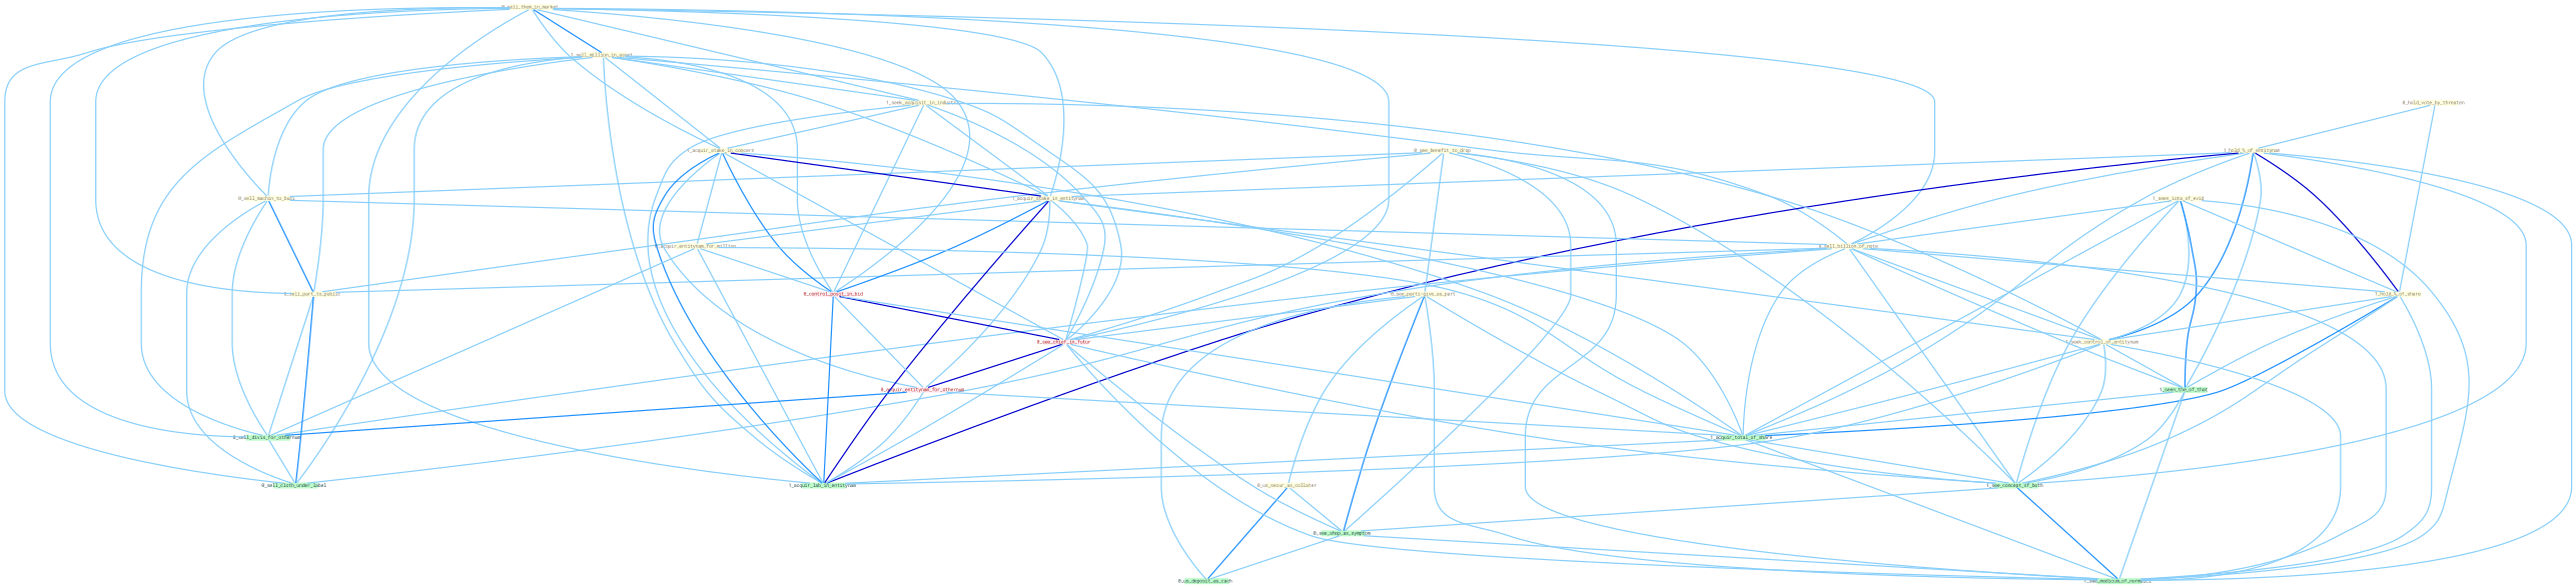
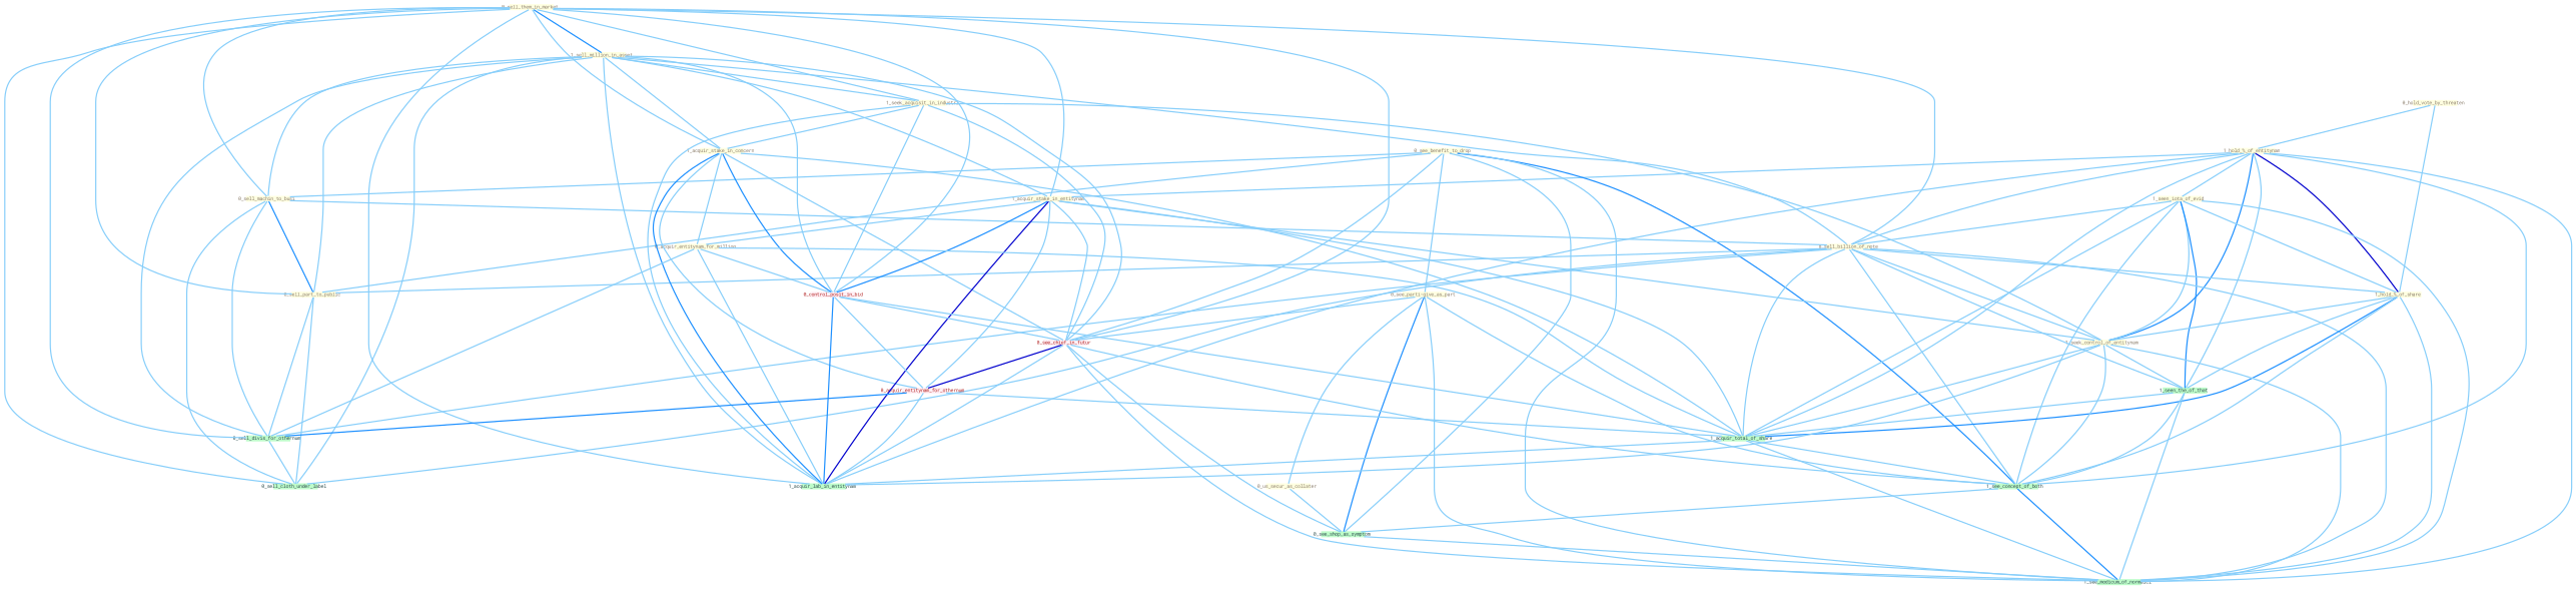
  graph {
    fontname="Roboto Mono"
    node [color="#ffffe0" fixedsize=true fontcolor="#8b7d6b" fontname="Roboto Mono" fontsize=4 shape=polygon style=filled]
    edge [color="#87cefa" fontname="Roboto Mono" w=1]
    "0_sell_them_in_market " [height=.06 width=.5]
    "1_sell_million_in_asset " [height=.06 width=.5]
    "0_hold_vote_by_threaten " [height=.06 width=.5]
    "1_hold_%_of_entitynam " [height=.06 width=.5]
    "0_see_benefit_to_drop " [height=.06 width=.5]
    "1_seek_acquisit_in_industri " [height=.06 width=.5]
    "1_seen_iota_of_evid " [height=.06 width=.5]
    "0_see_parti-give_as_part " [height=.06 width=.5]
    "0_sell_machin_to_busi " [height=.06 width=.5]
    n10 [height=.06 label="8_sell_billion_of_note" width=.5]
    "1_acquir_stake_in_concern " [height=.06 width=.5]
    "1_acquir_stake_in_entitynam " [height=.06 width=.5]
    "0_acquir_entitynam_for_million " [height=.06 width=.5]
    "0_us_secur_as_collater " [height=.06 width=.5]
    "1_hold_%_of_share " [height=.06 width=.5]
    "0_sell_part_to_public " [height=.06 width=.5]
    "1_seek_control_of_entitynam " [height=.06 width=.5]
    "0_acquir_entitynam_for_othernum " [color="#fff0f5" fontcolor="#b22222" height=.06 width=.5]
    n19 [color="#fff0f5" fontcolor="#b22222" height=.06 label="0_control_posit_in_bid" width=.5]
    "0_see_chief_in_futur " [color="#fff0f5" fontcolor="#b22222" height=.06 width=.5]
    "0_sell_divis_for_othernum " [color="#BDFCC9" fontcolor="#2f4f4f" height=.06 width=.5]
    "0_sell_cloth_under_label " [color="#BDFCC9" fontcolor="#2f4f4f" height=.06 width=.5]
    "1_acquir_lab_in_entitynam " [color="#BDFCC9" fontcolor="#2f4f4f" height=.06 width=.5]
    "1_seen_the_of_that " [color="#BDFCC9" fontcolor="#2f4f4f" height=.06 width=.5]
    "1_acquir_total_of_share " [color="#BDFCC9" fontcolor="#2f4f4f" height=.06 width=.5]
    "1_see_concept_of_both " [color="#BDFCC9" fontcolor="#2f4f4f" height=.06 width=.5]
    "1_see_modicum_of_normalci " [color="#BDFCC9" fontcolor="#2f4f4f" height=.06 width=.5]
    "0_see_shop_as_symptom " [color="#BDFCC9" fontcolor="#2f4f4f" height=.06 width=.5]
-   "0_us_deposit_as_cach " [color="#BDFCC9" fontcolor="#2f4f4f" height=.06 width=.5]
    subgraph sub_1 {
      "0_sell_them_in_market "
      "1_sell_million_in_asset "
      "0_hold_vote_by_threaten "
      "1_hold_%_of_entitynam "
      "0_see_benefit_to_drop "
      "1_seek_acquisit_in_industri "
      "1_seen_iota_of_evid "
      "0_see_parti-give_as_part "
      "0_sell_machin_to_busi "
      n10
      "1_acquir_stake_in_concern "
      "1_acquir_stake_in_entitynam "
      "0_acquir_entitynam_for_million "
      "0_us_secur_as_collater "
      "1_hold_%_of_share "
      "0_sell_part_to_public "
      "1_seek_control_of_entitynam "
    }
    subgraph sub_2 {
      "0_acquir_entitynam_for_othernum "
      n19
      "0_see_chief_in_futur "
    }
    "0_sell_them_in_market " -- "1_sell_million_in_asset " [color="#1e90ff" w=2]
    "0_sell_them_in_market " -- "1_seek_acquisit_in_industri "
    "0_sell_them_in_market " -- "0_sell_machin_to_busi "
    "0_sell_them_in_market " -- n10
    "0_sell_them_in_market " -- "1_acquir_stake_in_concern "
    "0_sell_them_in_market " -- "1_acquir_stake_in_entitynam "
    "0_sell_them_in_market " -- "0_sell_part_to_public "
    "0_sell_them_in_market " -- n19
    "0_sell_them_in_market " -- "0_see_chief_in_futur "
    "0_sell_them_in_market " -- "0_sell_divis_for_othernum "
    "0_sell_them_in_market " -- "0_sell_cloth_under_label "
    "0_sell_them_in_market " -- "1_acquir_lab_in_entitynam "
    "1_sell_million_in_asset " -- "1_seek_acquisit_in_industri "
    "1_sell_million_in_asset " -- "0_sell_machin_to_busi "
    "1_sell_million_in_asset " -- n10
    "1_sell_million_in_asset " -- "1_acquir_stake_in_concern "
    "1_sell_million_in_asset " -- "1_acquir_stake_in_entitynam "
    "1_sell_million_in_asset " -- "0_sell_part_to_public "
    "1_sell_million_in_asset " -- n19
    "1_sell_million_in_asset " -- "0_see_chief_in_futur "
    "1_sell_million_in_asset " -- "0_sell_divis_for_othernum "
    "1_sell_million_in_asset " -- "0_sell_cloth_under_label "
    "1_sell_million_in_asset " -- "1_acquir_lab_in_entitynam "
    "0_hold_vote_by_threaten " -- "1_hold_%_of_entitynam "
    "0_hold_vote_by_threaten " -- "1_hold_%_of_share "
+   "1_hold_%_of_entitynam " -- "1_seen_iota_of_evid "
    "1_hold_%_of_entitynam " -- n10
    "1_hold_%_of_entitynam " -- "1_acquir_stake_in_entitynam "
    "1_hold_%_of_entitynam " -- "1_hold_%_of_share " [color="#0000cd" w=3]
    "1_hold_%_of_entitynam " -- "1_seek_control_of_entitynam " [color="#1e90ff" w=2]
-   "1_hold_%_of_entitynam " -- "1_acquir_lab_in_entitynam " [color="#0000cd"]
+   "1_hold_%_of_entitynam " -- "1_acquir_lab_in_entitynam "
    "1_hold_%_of_entitynam " -- "1_seen_the_of_that "
    "1_hold_%_of_entitynam " -- "1_acquir_total_of_share "
    "1_hold_%_of_entitynam " -- "1_see_concept_of_both "
    "1_hold_%_of_entitynam " -- "1_see_modicum_of_normalci "
    "0_see_benefit_to_drop " -- "0_see_parti-give_as_part "
    "0_see_benefit_to_drop " -- "0_sell_machin_to_busi "
    "0_see_benefit_to_drop " -- "0_sell_part_to_public "
    "0_see_benefit_to_drop " -- "0_see_chief_in_futur "
-   "0_see_benefit_to_drop " -- "1_see_concept_of_both "
+   "0_see_benefit_to_drop " -- "1_see_concept_of_both " [color="#1e90ff"]
    "0_see_benefit_to_drop " -- "1_see_modicum_of_normalci "
    "0_see_benefit_to_drop " -- "0_see_shop_as_symptom "
    "1_seek_acquisit_in_industri " -- "1_acquir_stake_in_concern "
-   "1_seek_acquisit_in_industri " -- "1_acquir_stake_in_entitynam "
    "1_seek_acquisit_in_industri " -- "1_seek_control_of_entitynam "
    "1_seek_acquisit_in_industri " -- n19
    "1_seek_acquisit_in_industri " -- "0_see_chief_in_futur "
    "1_seek_acquisit_in_industri " -- "1_acquir_lab_in_entitynam "
    "1_seen_iota_of_evid " -- n10
    "1_seen_iota_of_evid " -- "1_hold_%_of_share "
    "1_seen_iota_of_evid " -- "1_seek_control_of_entitynam "
    "1_seen_iota_of_evid " -- "1_seen_the_of_that " [color="#1e90ff" w=2]
    "1_seen_iota_of_evid " -- "1_acquir_total_of_share "
    "1_seen_iota_of_evid " -- "1_see_concept_of_both "
    "1_seen_iota_of_evid " -- "1_see_modicum_of_normalci "
    "0_see_parti-give_as_part " -- "0_us_secur_as_collater "
    "0_see_parti-give_as_part " -- "0_see_chief_in_futur "
    "0_see_parti-give_as_part " -- "1_see_concept_of_both "
    "0_see_parti-give_as_part " -- "1_see_modicum_of_normalci "
    "0_see_parti-give_as_part " -- "0_see_shop_as_symptom " [color="#1e90ff" w=2]
-   "0_see_parti-give_as_part " -- "0_us_deposit_as_cach "
    "0_sell_machin_to_busi " -- n10
    "0_sell_machin_to_busi " -- "0_sell_part_to_public " [color="#1e90ff" w=2]
    "0_sell_machin_to_busi " -- "0_sell_divis_for_othernum "
    "0_sell_machin_to_busi " -- "0_sell_cloth_under_label "
    n10 -- "1_hold_%_of_share "
    n10 -- "0_sell_part_to_public "
    n10 -- "1_seek_control_of_entitynam "
    n10 -- "0_sell_divis_for_othernum "
    n10 -- "0_sell_cloth_under_label "
    n10 -- "1_seen_the_of_that "
    n10 -- "1_acquir_total_of_share "
    n10 -- "1_see_concept_of_both "
    n10 -- "1_see_modicum_of_normalci "
-   "1_acquir_stake_in_concern " -- "1_acquir_stake_in_entitynam " [color="#0000cd" w=3]
    "1_acquir_stake_in_concern " -- "0_acquir_entitynam_for_million "
    "1_acquir_stake_in_concern " -- "0_acquir_entitynam_for_othernum "
    "1_acquir_stake_in_concern " -- n19 [color="#1e90ff" w=2]
    "1_acquir_stake_in_concern " -- "0_see_chief_in_futur "
    "1_acquir_stake_in_concern " -- "1_acquir_lab_in_entitynam " [color="#1e90ff" w=2]
    "1_acquir_stake_in_concern " -- "1_acquir_total_of_share "
    "1_acquir_stake_in_entitynam " -- "0_acquir_entitynam_for_million "
    "1_acquir_stake_in_entitynam " -- "1_seek_control_of_entitynam "
    "1_acquir_stake_in_entitynam " -- "0_acquir_entitynam_for_othernum "
    "1_acquir_stake_in_entitynam " -- n19 [color="#1e90ff" w=2]
    "1_acquir_stake_in_entitynam " -- "0_see_chief_in_futur "
    "1_acquir_stake_in_entitynam " -- "1_acquir_lab_in_entitynam " [color="#0000cd" w=3]
    "1_acquir_stake_in_entitynam " -- "1_acquir_total_of_share "
    "0_acquir_entitynam_for_million " -- n19
    "0_acquir_entitynam_for_million " -- "0_sell_divis_for_othernum "
    "0_acquir_entitynam_for_million " -- "1_acquir_lab_in_entitynam "
    "0_acquir_entitynam_for_million " -- "1_acquir_total_of_share "
    "0_us_secur_as_collater " -- "0_see_shop_as_symptom "
-   "0_us_secur_as_collater " -- "0_us_deposit_as_cach " [color="#1e90ff" w=2]
    "1_hold_%_of_share " -- "1_seek_control_of_entitynam "
    "1_hold_%_of_share " -- "1_seen_the_of_that "
    "1_hold_%_of_share " -- "1_acquir_total_of_share " [color="#1e90ff" w=2]
    "1_hold_%_of_share " -- "1_see_concept_of_both "
    "1_hold_%_of_share " -- "1_see_modicum_of_normalci "
    "0_sell_part_to_public " -- "0_sell_divis_for_othernum "
-   "0_sell_part_to_public " -- "0_sell_cloth_under_label " [color="#1e90ff"]
+   "0_sell_part_to_public " -- "0_sell_cloth_under_label "
    "1_seek_control_of_entitynam " -- "1_acquir_lab_in_entitynam "
    "1_seek_control_of_entitynam " -- "1_seen_the_of_that "
    "1_seek_control_of_entitynam " -- "1_acquir_total_of_share "
    "1_seek_control_of_entitynam " -- "1_see_concept_of_both "
    "1_seek_control_of_entitynam " -- "1_see_modicum_of_normalci "
    "0_acquir_entitynam_for_othernum " -- n19
    "0_acquir_entitynam_for_othernum " -- "0_sell_divis_for_othernum " [color="#1e90ff" w=2]
    "0_acquir_entitynam_for_othernum " -- "1_acquir_lab_in_entitynam "
    "0_acquir_entitynam_for_othernum " -- "1_acquir_total_of_share "
-   n19 -- "0_see_chief_in_futur " [color="#0000cd"]
+   n19 -- "0_see_chief_in_futur "
    n19 -- "1_acquir_lab_in_entitynam " [color="#1e90ff" w=2]
    "0_see_chief_in_futur " -- "0_acquir_entitynam_for_othernum " [color="#0000cd" w=3]
    "0_see_chief_in_futur " -- "1_acquir_lab_in_entitynam "
    "0_see_chief_in_futur " -- "1_see_modicum_of_normalci "
    "0_see_chief_in_futur " -- "0_see_shop_as_symptom "
    "0_sell_divis_for_othernum " -- "0_sell_cloth_under_label "
    "1_seen_the_of_that " -- "1_acquir_total_of_share "
    "1_seen_the_of_that " -- "1_see_concept_of_both "
    "1_seen_the_of_that " -- "1_see_modicum_of_normalci "
    "1_acquir_total_of_share " -- n19
    "1_acquir_total_of_share " -- "1_acquir_lab_in_entitynam "
    "1_acquir_total_of_share " -- "1_see_concept_of_both "
    "1_acquir_total_of_share " -- "1_see_modicum_of_normalci "
    "1_see_concept_of_both " -- "0_see_chief_in_futur "
    "1_see_concept_of_both " -- "1_see_modicum_of_normalci " [color="#1e90ff" w=2]
    "1_see_concept_of_both " -- "0_see_shop_as_symptom "
    "0_see_shop_as_symptom " -- "1_see_modicum_of_normalci "
-   "0_see_shop_as_symptom " -- "0_us_deposit_as_cach "
  }
